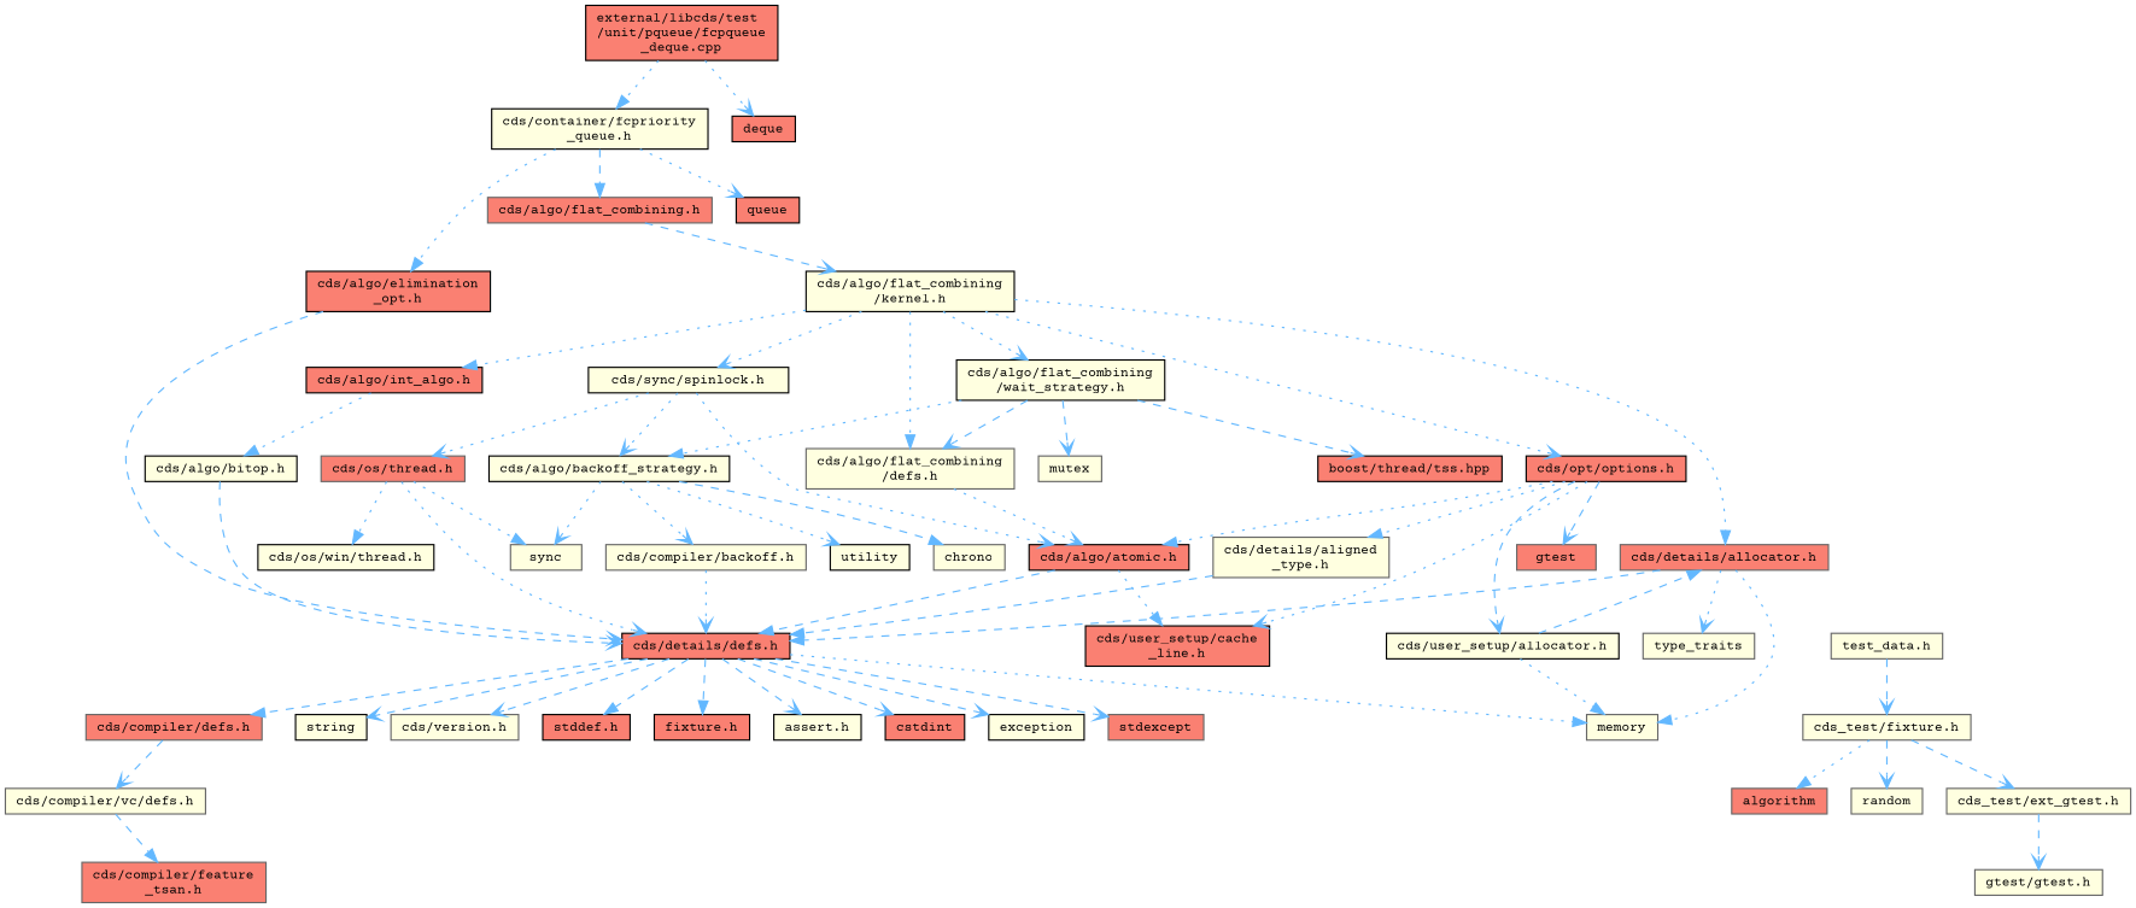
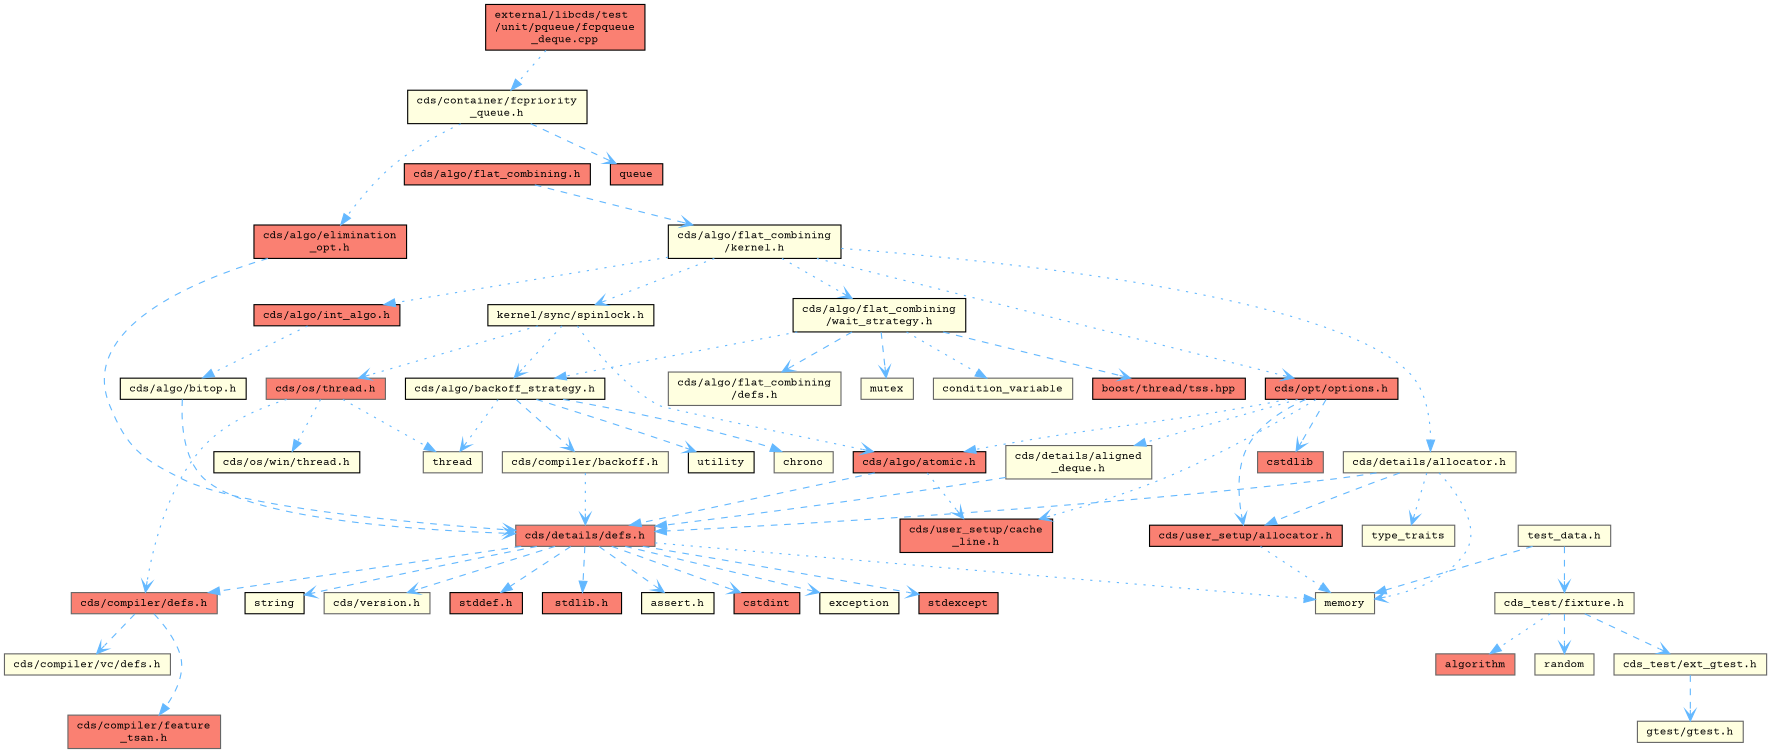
  digraph {
    fontname="Courier Prime"
    node [color=black fillcolor=lightyellow fontname="Courier Prime" fontsize=10 shape=box style=filled]
    edge [arrowhead=vee color=steelblue1 fontname="Courier Prime" fontsize=10 labelfontname=Helvetica labelfontsize=10 style=dashed]
    n1 [fillcolor=salmon fontcolor=black height=0.2 label="external/libcds/test\l/unit/pqueue/fcpqueue\l_deque.cpp" width=0.4]
    n2 [height=0.2 label="cds/container/fcpriority\l_queue.h" width=0.4]
-   n3 [fillcolor=salmon height=0.2 label=deque width=0.4]
-   n4 [color=gray40 fillcolor=salmon height=0.2 label="cds/algo/flat_combining.h" width=0.4]
+   n4 [fillcolor=salmon height=0.2 label="cds/algo/flat_combining.h" width=0.4]
    n5 [fillcolor=salmon height=0.2 label="cds/algo/elimination\l_opt.h" width=0.4]
    n6 [fillcolor=salmon height=0.2 label=queue width=0.4]
    n7 [color=gray40 height=0.2 label="test_data.h" width=0.4]
    n8 [color=gray40 height=0.2 label="cds_test/fixture.h" width=0.4]
    n9 [color=gray40 height=0.2 label=memory width=0.4]
    n10 [color=gray40 height=0.2 label="cds_test/ext_gtest.h" width=0.4]
    n11 [color=gray40 fillcolor=salmon height=0.2 label=algorithm width=0.4]
    n12 [color=gray40 height=0.2 label=random width=0.4]
    n13 [color=gray40 height=0.2 label="gtest/gtest.h" width=0.4]
    n14 [height=0.2 label="cds/algo/flat_combining\l/kernel.h" width=0.4]
-   n15 [fillcolor=salmon height=0.2 label="cds/details/defs.h" width=0.4]
+   n15 [color=gray40 fillcolor=salmon height=0.2 label="cds/details/defs.h" width=0.4]
    n16 [color=gray40 height=0.2 label="cds/algo/flat_combining\l/defs.h" width=0.4]
    n17 [height=0.2 label="cds/algo/flat_combining\l/wait_strategy.h" width=0.4]
-   n18 [height=0.2 label="cds/sync/spinlock.h" width=0.4]
-   n19 [color=gray40 fillcolor=salmon height=0.2 label="cds/details/allocator.h" width=0.4]
+   n18 [height=0.2 label="kernel/sync/spinlock.h" width=0.4]
+   n19 [color=gray40 height=0.2 label="cds/details/allocator.h" width=0.4]
    n20 [fillcolor=salmon height=0.2 label="cds/opt/options.h" width=0.4]
    n21 [fillcolor=salmon height=0.2 label="cds/algo/int_algo.h" width=0.4]
    n22 [fillcolor=salmon height=0.2 label="cds/algo/atomic.h" width=0.4]
    n23 [height=0.2 label="cds/algo/backoff_strategy.h" width=0.4]
    n24 [color=gray40 height=0.2 label=mutex width=0.4]
+   n25 [color=gray40 height=0.2 label=condition_variable width=0.4]
    n26 [fillcolor=salmon height=0.2 label="boost/thread/tss.hpp" width=0.4]
    n27 [color=gray40 fillcolor=salmon height=0.2 label="cds/os/thread.h" width=0.4]
    n28 [color=gray40 height=0.2 label=type_traits width=0.4]
-   n29 [height=0.2 label="cds/user_setup/allocator.h" width=0.4]
+   n29 [fillcolor=salmon height=0.2 label="cds/user_setup/allocator.h" width=0.4]
    n30 [fillcolor=salmon height=0.2 label="cds/user_setup/cache\l_line.h" width=0.4]
-   n31 [color=gray40 fillcolor=salmon height=0.2 label=gtest width=0.4]
-   n32 [color=gray40 height=0.2 label="cds/details/aligned\l_type.h" width=0.4]
+   n31 [color=gray40 fillcolor=salmon height=0.2 label=cstdlib width=0.4]
+   n32 [color=gray40 height=0.2 label="cds/details/aligned\l_deque.h" width=0.4]
    n33 [height=0.2 label="cds/algo/bitop.h" width=0.4]
    n34 [fillcolor=salmon height=0.2 label="stddef.h" width=0.4]
-   n35 [fillcolor=salmon height=0.2 label="fixture.h" width=0.4]
+   n35 [fillcolor=salmon height=0.2 label="stdlib.h" width=0.4]
    n36 [height=0.2 label="assert.h" width=0.4]
    n37 [fillcolor=salmon height=0.2 label=cstdint width=0.4]
    n38 [height=0.2 label=exception width=0.4]
-   n39 [color=gray40 fillcolor=salmon height=0.2 label=stdexcept width=0.4]
+   n39 [fillcolor=salmon height=0.2 label=stdexcept width=0.4]
    n40 [height=0.2 label=string width=0.4]
    n41 [color=gray40 height=0.2 label="cds/version.h" width=0.4]
    n42 [color=gray40 fillcolor=salmon height=0.2 label="cds/compiler/defs.h" width=0.4]
    n43 [color=gray40 height=0.2 label="cds/compiler/vc/defs.h" width=0.4]
    n44 [color=gray40 fillcolor=salmon height=0.2 label="cds/compiler/feature\l_tsan.h" width=0.4]
    n45 [height=0.2 label=utility width=0.4]
-   n46 [color=gray40 height=0.2 label=sync width=0.4]
+   n46 [color=gray40 height=0.2 label=thread width=0.4]
    n47 [color=gray40 height=0.2 label=chrono width=0.4]
    n48 [color=gray40 height=0.2 label="cds/compiler/backoff.h" width=0.4]
    n49 [height=0.2 label="cds/os/win/thread.h" width=0.4]
    n1 -> n2 [arrowhead=normal style=dotted]
-   n1 -> n3 [style=dotted]
-   n2 -> n4 [arrowhead=normal]
    n2 -> n5 [arrowhead=normal style=dotted]
-   n2 -> n6 [style=dotted]
+   n2 -> n6
    n4 -> n14
    n5 -> n15
    n7 -> n8
+   n7 -> n9 [arrowhead=normal]
    n8 -> n10
    n8 -> n11 [arrowhead=normal style=dotted]
    n8 -> n12
    n10 -> n13
-   n14 -> n16 [arrowhead=normal style=dotted]
    n14 -> n17 [style=dotted]
    n14 -> n18 [style=dotted]
    n14 -> n19 [arrowhead=normal style=dotted]
    n14 -> n20 [style=dotted]
    n14 -> n21 [arrowhead=normal style=dotted]
    n15 -> n9 [arrowhead=normal style=dotted]
    n15 -> n34 [arrowhead=normal]
    n15 -> n35 [arrowhead=normal]
    n15 -> n36
    n15 -> n37
    n15 -> n38
    n15 -> n39
    n15 -> n40
    n15 -> n41
    n15 -> n42 [arrowhead=normal]
-   n16 -> n22 [style=dotted]
    n17 -> n16
    n17 -> n23 [arrowhead=normal style=dotted]
    n17 -> n24
+   n17 -> n25 [arrowhead=normal style=dotted]
    n17 -> n26
    n18 -> n22 [style=dotted]
    n18 -> n23 [style=dotted]
    n18 -> n27 [style=dotted]
-   n19 -> n9 [arrowhead=normal style=dotted]
+   n19 -> n9 [style=dotted]
    n19 -> n15 [arrowhead=normal]
    n19 -> n28 [style=dotted]
-   n29 -> n19 [arrowhead=normal]
+   n19 -> n29 [arrowhead=normal]
    n20 -> n22 [arrowhead=normal style=dotted]
    n20 -> n29
    n20 -> n30 [style=dotted]
    n20 -> n31
    n20 -> n32 [arrowhead=normal style=dotted]
    n21 -> n33 [arrowhead=normal style=dotted]
    n22 -> n15 [arrowhead=normal]
-   n22 -> n30 [arrowhead=normal style=dotted]
-   n23 -> n45 [style=dotted]
+   n22 -> n30 [style=dotted]
+   n23 -> n45
    n23 -> n46 [style=dotted]
    n23 -> n47 [arrowhead=normal]
-   n23 -> n48 [style=dotted]
-   n27 -> n15 [style=dotted]
+   n23 -> n48
+   n27 -> n42 [style=dotted]
    n27 -> n46 [arrowhead=normal style=dotted]
    n27 -> n49 [arrowhead=normal style=dotted]
    n29 -> n9 [arrowhead=normal style=dotted]
    n32 -> n15 [arrowhead=normal]
    n33 -> n15
    n42 -> n43
-   n43 -> n44 [arrowhead=normal]
+   n42 -> n44 [arrowhead=normal]
    n48 -> n15 [style=dotted]
  }
